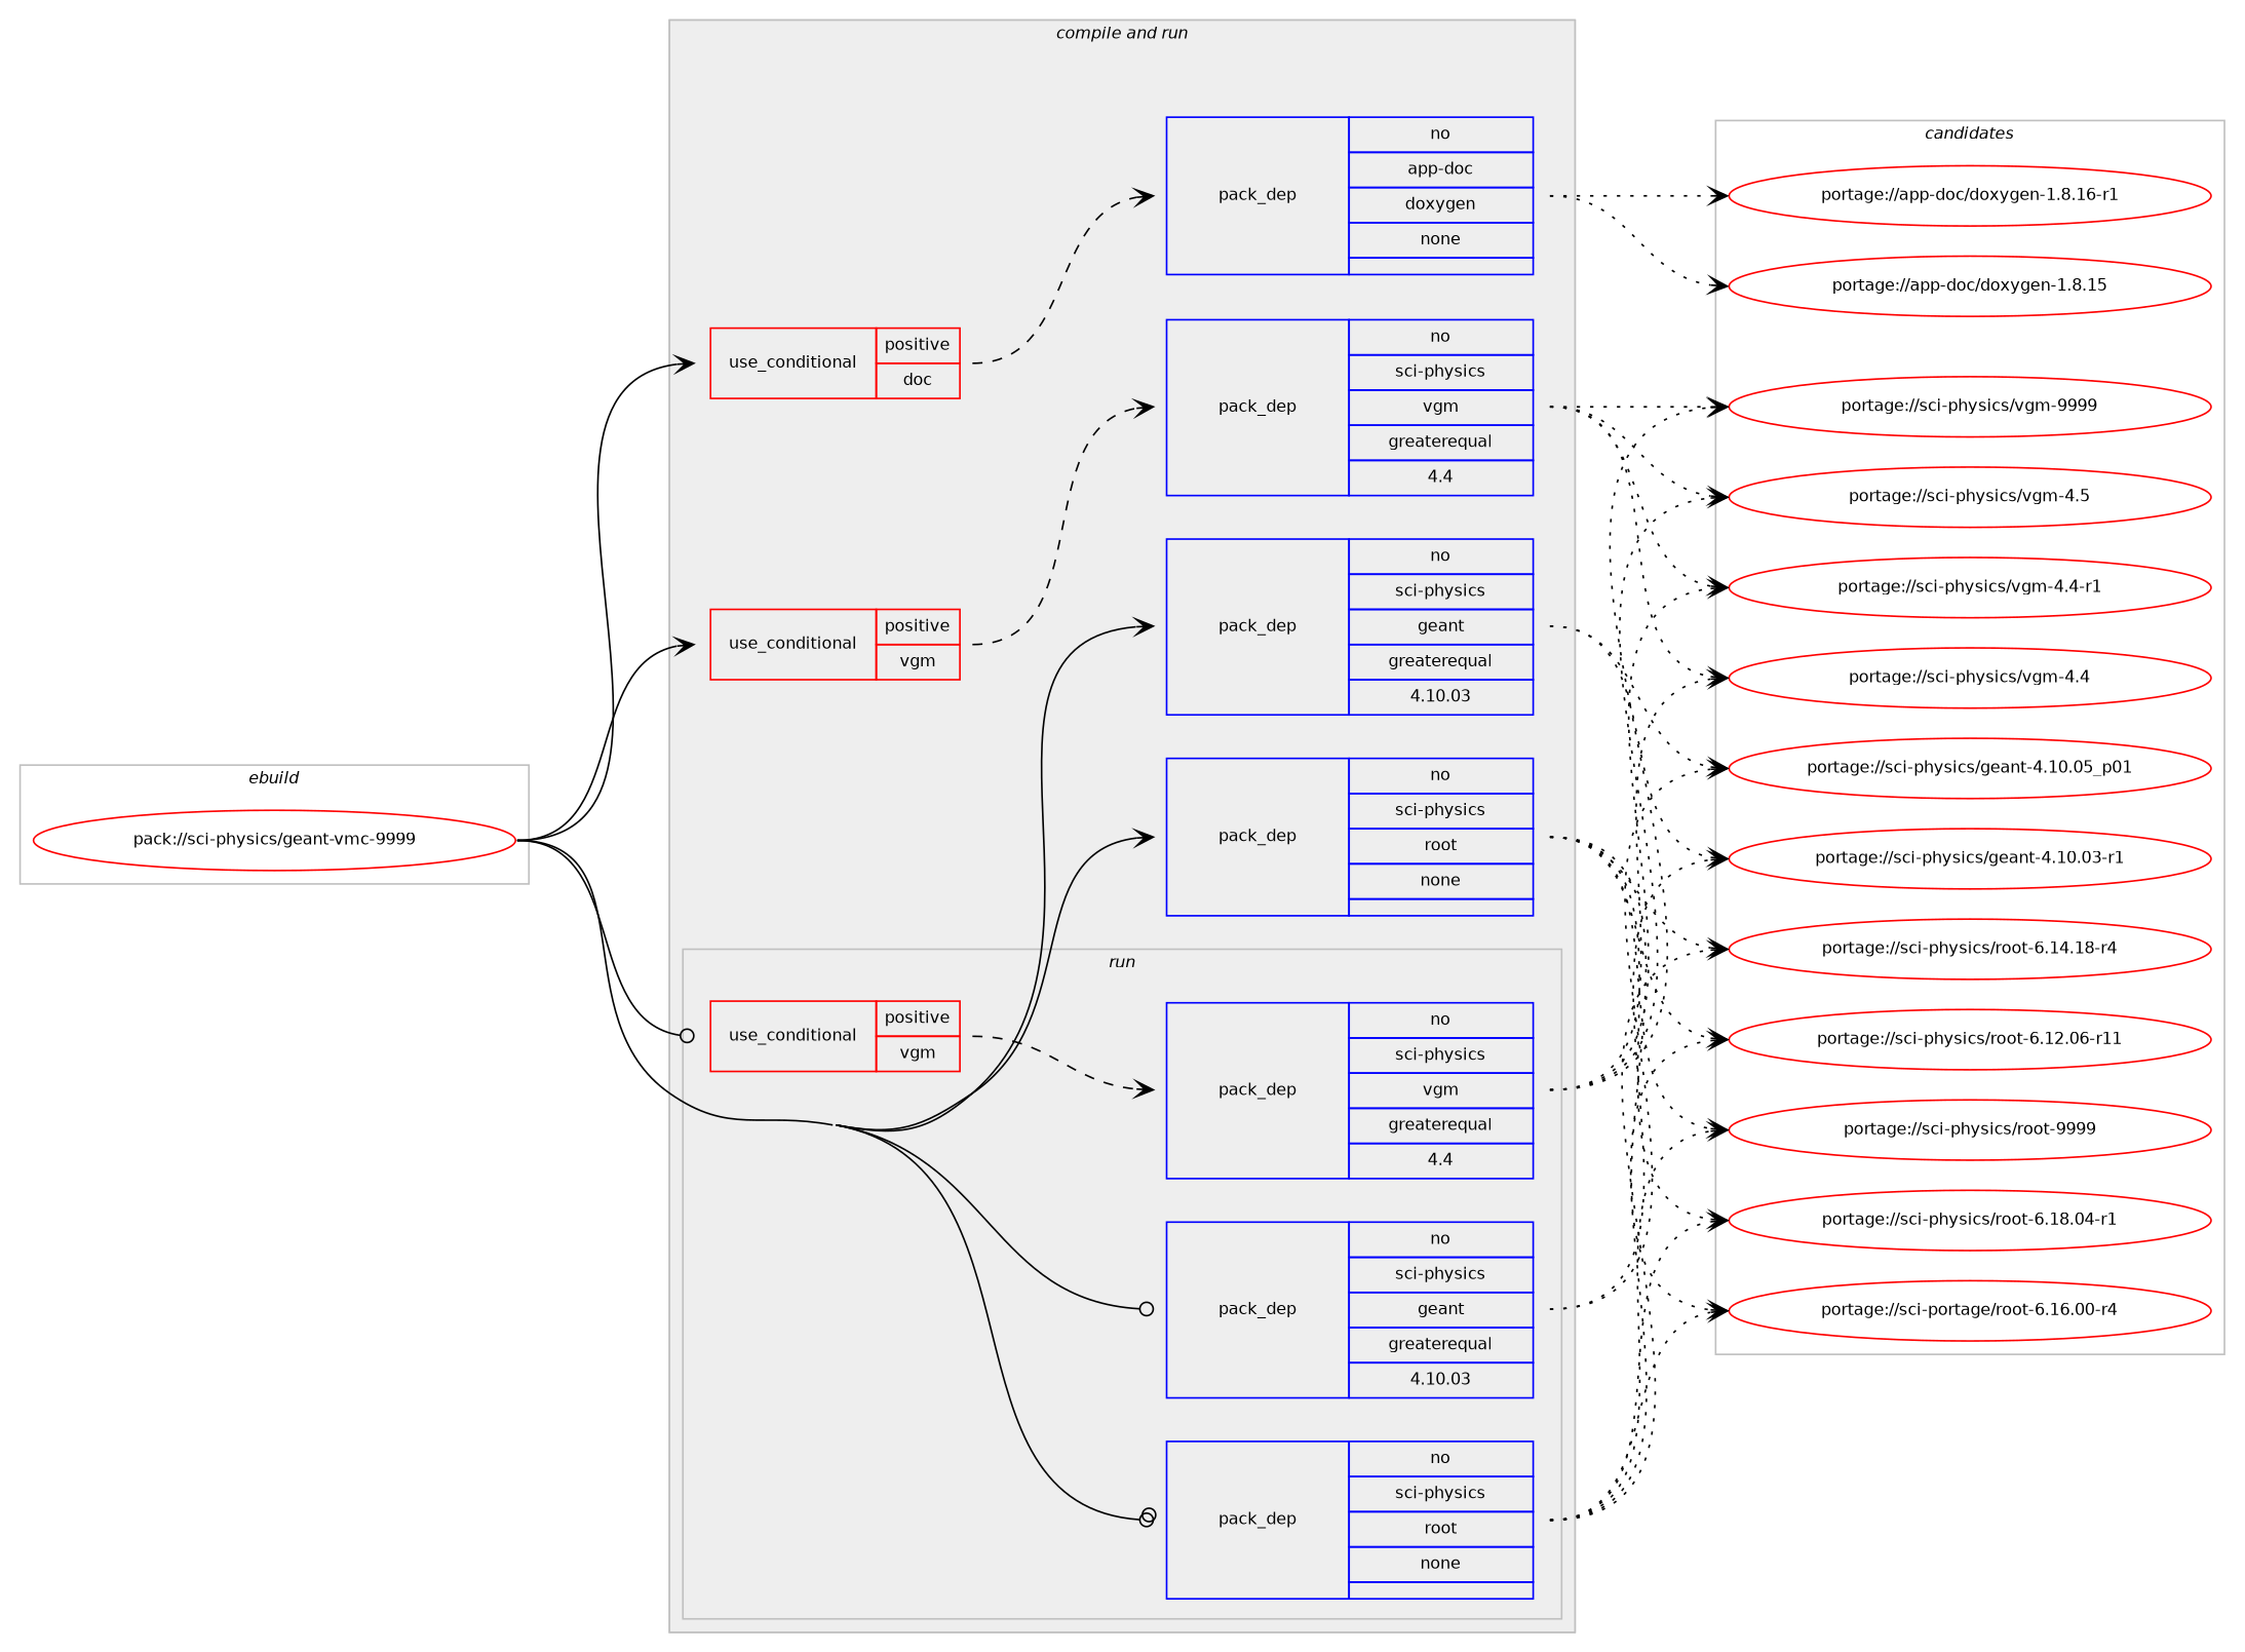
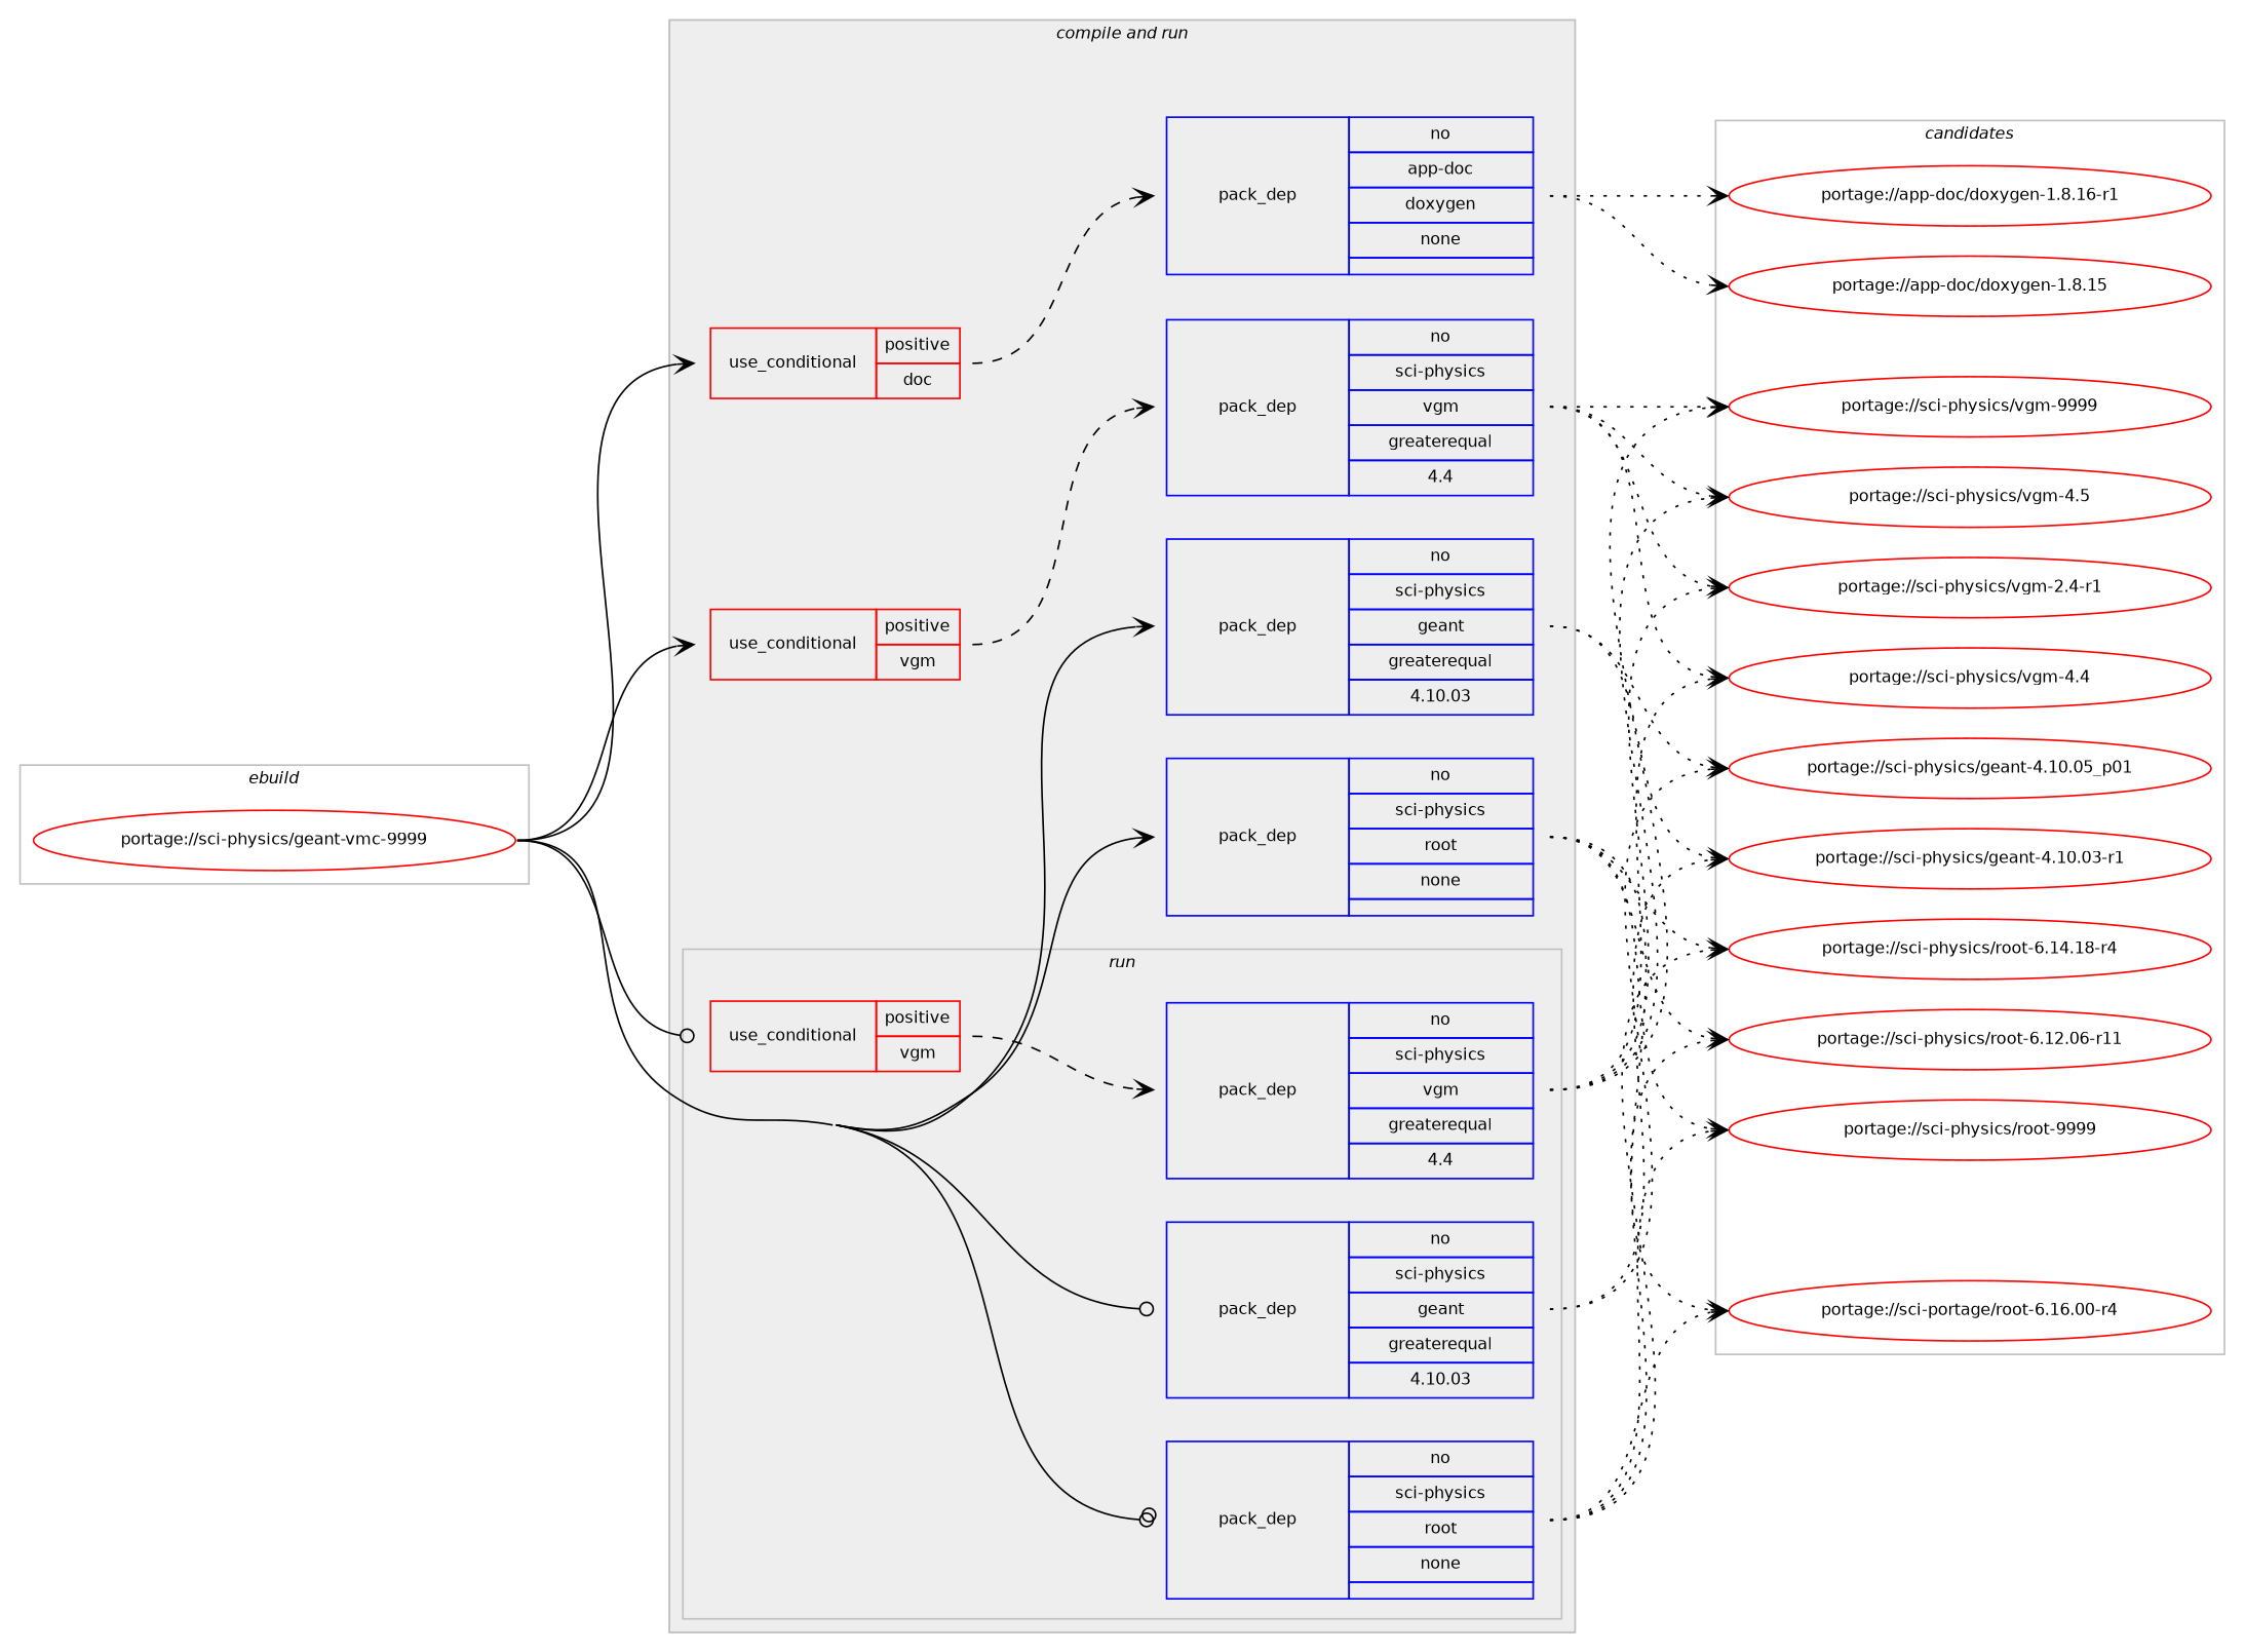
  digraph {
    compound=true
    concentrate=true
    fontname=Helvetica
    fontsize=10
    newrank=true
    rankdir=LR
    ranksep=1.5
    node [color=red fontname=Helvetica fontsize=10]
    edge [arrowhead=vee headport=w style=dotted tailport=e weight=100]
-   n1 [label="pack://sci-physics/geant-vmc-9999" width=4]
+   n1 [label="portage://sci-physics/geant-vmc-9999" width=4]
    n2 [color=blue label=<<TABLE BORDER="0" CELLBORDER="1" CELLSPACING="0" CELLPADDING="4" WIDTH="220"><TR><TD ROWSPAN="6" CELLPADDING="30">pack_dep</TD></TR><TR><TD WIDTH="110">no</TD></TR><TR><TD>app-doc</TD></TR><TR><TD>doxygen</TD></TR><TR><TD>none</TD></TR><TR><TD></TD></TR></TABLE>> shape=none]
    n3 [label=<<TABLE BORDER="0" CELLBORDER="1" CELLSPACING="0" CELLPADDING="4"><TR><TD ROWSPAN="3" CELLPADDING="10">use_conditional</TD></TR><TR><TD>positive</TD></TR><TR><TD>doc</TD></TR></TABLE>> shape=none]
    n4 [color=blue label=<<TABLE BORDER="0" CELLBORDER="1" CELLSPACING="0" CELLPADDING="4" WIDTH="220"><TR><TD ROWSPAN="6" CELLPADDING="30">pack_dep</TD></TR><TR><TD WIDTH="110">no</TD></TR><TR><TD>sci-physics</TD></TR><TR><TD>vgm</TD></TR><TR><TD>greaterequal</TD></TR><TR><TD>4.4</TD></TR></TABLE>> shape=none]
    n5 [label=<<TABLE BORDER="0" CELLBORDER="1" CELLSPACING="0" CELLPADDING="4"><TR><TD ROWSPAN="3" CELLPADDING="10">use_conditional</TD></TR><TR><TD>positive</TD></TR><TR><TD>vgm</TD></TR></TABLE>> shape=none]
    n6 [color=blue label=<<TABLE BORDER="0" CELLBORDER="1" CELLSPACING="0" CELLPADDING="4" WIDTH="220"><TR><TD ROWSPAN="6" CELLPADDING="30">pack_dep</TD></TR><TR><TD WIDTH="110">no</TD></TR><TR><TD>sci-physics</TD></TR><TR><TD>geant</TD></TR><TR><TD>greaterequal</TD></TR><TR><TD>4.10.03</TD></TR></TABLE>> shape=none]
    n7 [color=blue label=<<TABLE BORDER="0" CELLBORDER="1" CELLSPACING="0" CELLPADDING="4" WIDTH="220"><TR><TD ROWSPAN="6" CELLPADDING="30">pack_dep</TD></TR><TR><TD WIDTH="110">no</TD></TR><TR><TD>sci-physics</TD></TR><TR><TD>root</TD></TR><TR><TD>none</TD></TR><TR><TD></TD></TR></TABLE>> shape=none]
    n8 [color=blue label=<<TABLE BORDER="0" CELLBORDER="1" CELLSPACING="0" CELLPADDING="4" WIDTH="220"><TR><TD ROWSPAN="6" CELLPADDING="30">pack_dep</TD></TR><TR><TD WIDTH="110">no</TD></TR><TR><TD>sci-physics</TD></TR><TR><TD>vgm</TD></TR><TR><TD>greaterequal</TD></TR><TR><TD>4.4</TD></TR></TABLE>> shape=none]
    n9 [label=<<TABLE BORDER="0" CELLBORDER="1" CELLSPACING="0" CELLPADDING="4"><TR><TD ROWSPAN="3" CELLPADDING="10">use_conditional</TD></TR><TR><TD>positive</TD></TR><TR><TD>vgm</TD></TR></TABLE>> shape=none]
    n10 [color=blue label=<<TABLE BORDER="0" CELLBORDER="1" CELLSPACING="0" CELLPADDING="4" WIDTH="220"><TR><TD ROWSPAN="6" CELLPADDING="30">pack_dep</TD></TR><TR><TD WIDTH="110">no</TD></TR><TR><TD>sci-physics</TD></TR><TR><TD>geant</TD></TR><TR><TD>greaterequal</TD></TR><TR><TD>4.10.03</TD></TR></TABLE>> shape=none]
    n11 [color=blue label=<<TABLE BORDER="0" CELLBORDER="1" CELLSPACING="0" CELLPADDING="4" WIDTH="220"><TR><TD ROWSPAN="6" CELLPADDING="30">pack_dep</TD></TR><TR><TD WIDTH="110">no</TD></TR><TR><TD>sci-physics</TD></TR><TR><TD>root</TD></TR><TR><TD>none</TD></TR><TR><TD></TD></TR></TABLE>> shape=none]
    n12 [label="portage://app-doc/doxygen-1.8.16-r1" width=4]
    n13 [label="portage://app-doc/doxygen-1.8.15" width=4]
    n14 [label="portage://sci-physics/vgm-9999" width=4]
    n15 [label="portage://sci-physics/vgm-4.5" width=4]
-   n16 [label="portage://sci-physics/vgm-4.4-r1" width=4]
+   n16 [label="portage://sci-physics/vgm-2.4-r1" width=4]
    n17 [label="portage://sci-physics/vgm-4.4" width=4]
    n18 [label="portage://sci-physics/geant-4.10.05_p01" width=4]
    n19 [label="portage://sci-physics/geant-4.10.03-r1" width=4]
    n20 [label="portage://sci-physics/root-9999" width=4]
-   n21 [label="portage://sci-physics/root-6.18.04-r1" width=4]
    n22 [label="portage://sci-portage/root-6.16.00-r4" width=4]
    n23 [label="portage://sci-physics/root-6.14.18-r4" width=4]
    n24 [label="portage://sci-physics/root-6.12.06-r11" width=4]
    subgraph cluster_1 {
      color=gray
      label=<<i>ebuild</i>>
      rank=same
      n1
    }
    subgraph cluster_2 {
      color=gray
      label=<<i>dependencies</i>>
      subgraph cluster_3 {
        color=gray
        fillcolor="#eeeeee"
        label=<<i>compile</i>>
        style=filled
        subgraph sub_4 {
          color=gray
          fillcolor="#eeeeee"
          label=<<i>compile</i>>
          style=filled
          n3
          subgraph sub_5 {
            color=gray
            fillcolor="#eeeeee"
            label=<<i>compile</i>>
            style=filled
            n2
          }
        }
        subgraph sub_6 {
          color=gray
          fillcolor="#eeeeee"
          label=<<i>compile</i>>
          style=filled
          n5
          subgraph sub_7 {
            color=gray
            fillcolor="#eeeeee"
            label=<<i>compile</i>>
            style=filled
            n4
          }
        }
        subgraph sub_8 {
          color=gray
          fillcolor="#eeeeee"
          label=<<i>compile</i>>
          style=filled
          n6
        }
        subgraph sub_9 {
          color=gray
          fillcolor="#eeeeee"
          label=<<i>compile</i>>
          style=filled
          n7
        }
      }
      subgraph cluster_10 {
        color=gray
        fillcolor="#eeeeee"
        label=<<i>compile and run</i>>
        style=filled
      }
      subgraph cluster_11 {
        color=gray
        fillcolor="#eeeeee"
        label=<<i>run</i>>
        style=filled
        subgraph sub_12 {
          color=gray
          fillcolor="#eeeeee"
          label=<<i>run</i>>
          style=filled
          n9
          subgraph sub_13 {
            color=gray
            fillcolor="#eeeeee"
            label=<<i>run</i>>
            style=filled
            n8
          }
        }
        subgraph sub_14 {
          color=gray
          fillcolor="#eeeeee"
          label=<<i>run</i>>
          style=filled
          n10
        }
        subgraph sub_15 {
          color=gray
          fillcolor="#eeeeee"
          label=<<i>run</i>>
          style=filled
          n11
        }
      }
    }
    subgraph cluster_16 {
      color=gray
      label=<<i>candidates</i>>
      rank=same
      subgraph sub_17 {
        color=black
        label=<<i>candidates</i>>
        nodesep=1
        rank=same
        n12
        n13
      }
      subgraph sub_18 {
        color=black
        label=<<i>candidates</i>>
        nodesep=1
        rank=same
        n14
        n15
        n16
        n17
      }
      subgraph sub_19 {
        color=black
        label=<<i>candidates</i>>
        nodesep=1
        rank=same
        n18
        n19
      }
      subgraph sub_20 {
        color=black
        label=<<i>candidates</i>>
        nodesep=1
        rank=same
        n20
-       n21
        n22
        n23
        n24
      }
      subgraph sub_21 {
        color=black
        label=<<i>candidates</i>>
        nodesep=1
        rank=same
        n14
        n15
        n16
        n17
      }
      subgraph sub_22 {
        color=black
        label=<<i>candidates</i>>
        nodesep=1
        rank=same
        n18
        n19
      }
      subgraph sub_23 {
        color=black
        label=<<i>candidates</i>>
        nodesep=1
        rank=same
        n20
-       n21
        n22
        n23
        n24
      }
    }
    n1 -> n3 [style=solid weight=20]
    n1 -> n5 [style=solid weight=20]
    n1 -> n6 [style=solid weight=20]
    n1 -> n7 [style=solid weight=20]
    n1 -> n9 [arrowhead=odot style=solid weight=20]
    n1 -> n10 [arrowhead=odot style=solid weight=20]
    n1 -> n11 [arrowhead=odot style=solid weight=20]
    n2 -> n12
    n2 -> n13
    n3 -> n2 [style=dashed weight=20]
    n4 -> n14
    n4 -> n15
    n4 -> n16
    n4 -> n17
    n5 -> n4 [style=dashed weight=20]
    n6 -> n18
    n6 -> n19
    n7 -> n20
-   n7 -> n21
    n7 -> n22
    n7 -> n23
    n7 -> n24
    n8 -> n14
    n8 -> n15
    n8 -> n16
    n8 -> n17
    n9 -> n8 [style=dashed weight=20]
    n10 -> n18
    n10 -> n19
    n11 -> n20
-   n11 -> n21
    n11 -> n22
    n11 -> n23
    n11 -> n24
  }
